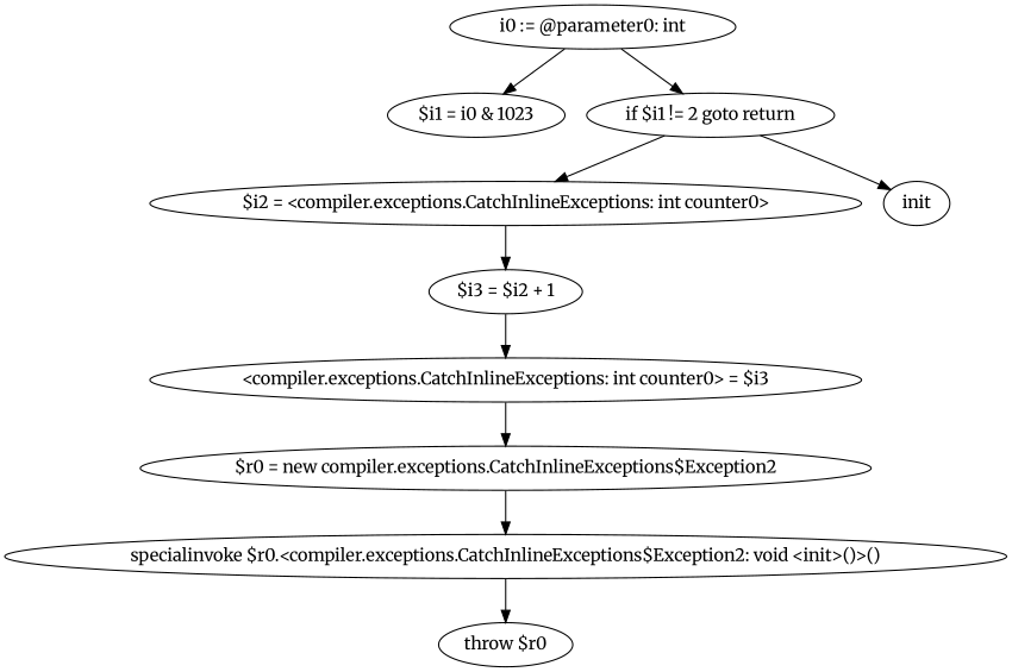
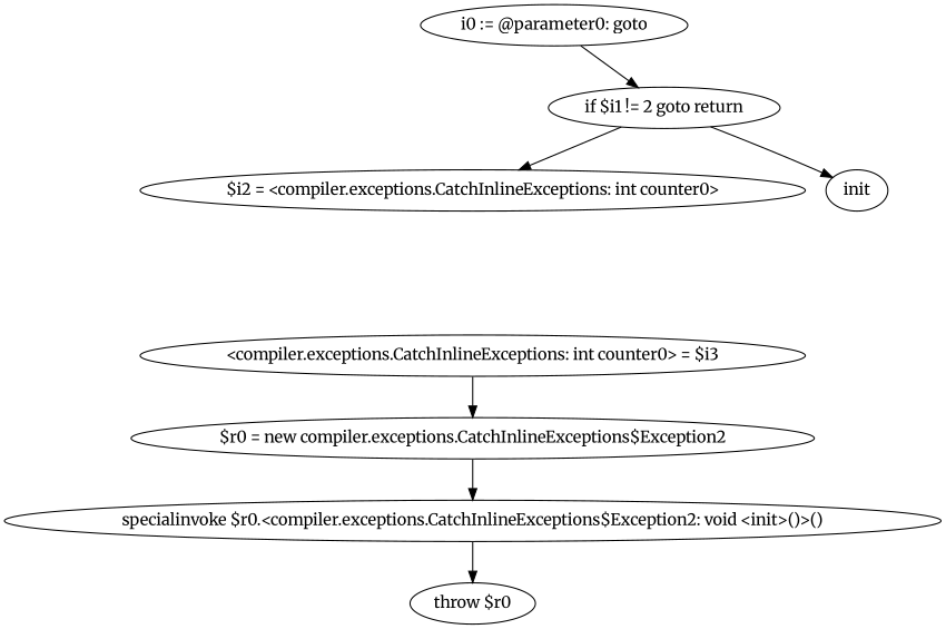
  digraph {
    fontname=Merriweather
    node [fontname=Merriweather]
    edge [fontname=Merriweather]
-   "i0 := @parameter0: int"
-   "$i1 = i0 & 1023"
+   "i0 := @parameter0: int" [label="i0 := @parameter0: goto"]
    "if $i1 != 2 goto return"
    "$i2 = <compiler.exceptions.CatchInlineExceptions: int counter0>"
    n5 [label=init]
-   "$i3 = $i2 + 1"
    "<compiler.exceptions.CatchInlineExceptions: int counter0> = $i3"
    "$r0 = new compiler.exceptions.CatchInlineExceptions$Exception2"
    "specialinvoke $r0.<compiler.exceptions.CatchInlineExceptions$Exception2: void <init>()>()"
    "throw $r0"
-   "i0 := @parameter0: int" -> "$i1 = i0 & 1023"
    "i0 := @parameter0: int" -> "if $i1 != 2 goto return"
    "if $i1 != 2 goto return" -> "$i2 = <compiler.exceptions.CatchInlineExceptions: int counter0>"
    "if $i1 != 2 goto return" -> n5
-   "$i2 = <compiler.exceptions.CatchInlineExceptions: int counter0>" -> "$i3 = $i2 + 1"
-   "$i3 = $i2 + 1" -> "<compiler.exceptions.CatchInlineExceptions: int counter0> = $i3"
    "<compiler.exceptions.CatchInlineExceptions: int counter0> = $i3" -> "$r0 = new compiler.exceptions.CatchInlineExceptions$Exception2"
    "$r0 = new compiler.exceptions.CatchInlineExceptions$Exception2" -> "specialinvoke $r0.<compiler.exceptions.CatchInlineExceptions$Exception2: void <init>()>()"
    "specialinvoke $r0.<compiler.exceptions.CatchInlineExceptions$Exception2: void <init>()>()" -> "throw $r0"
  }
